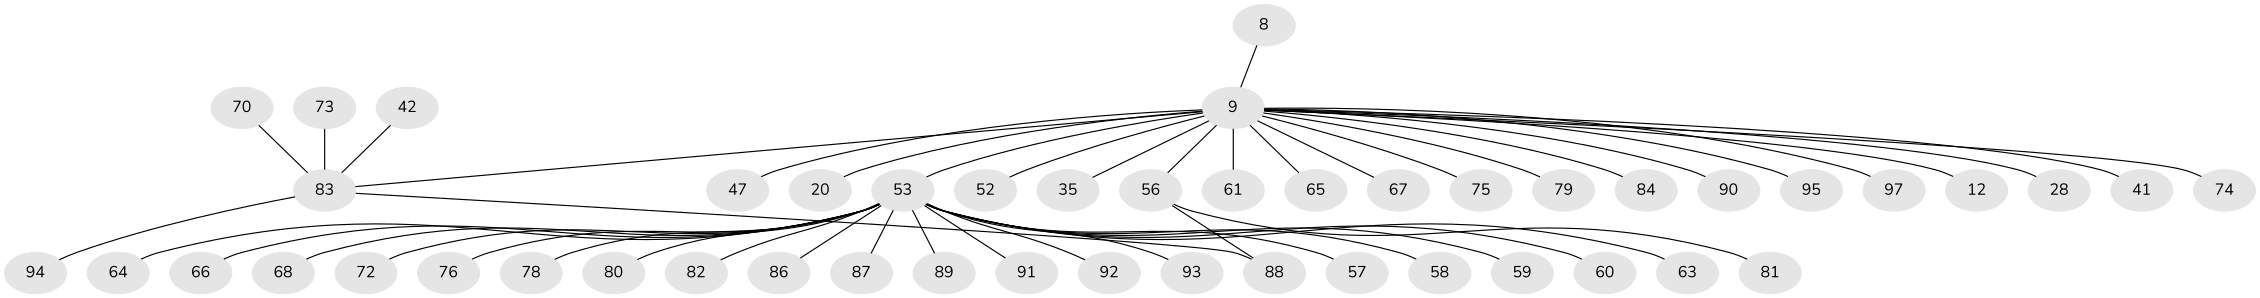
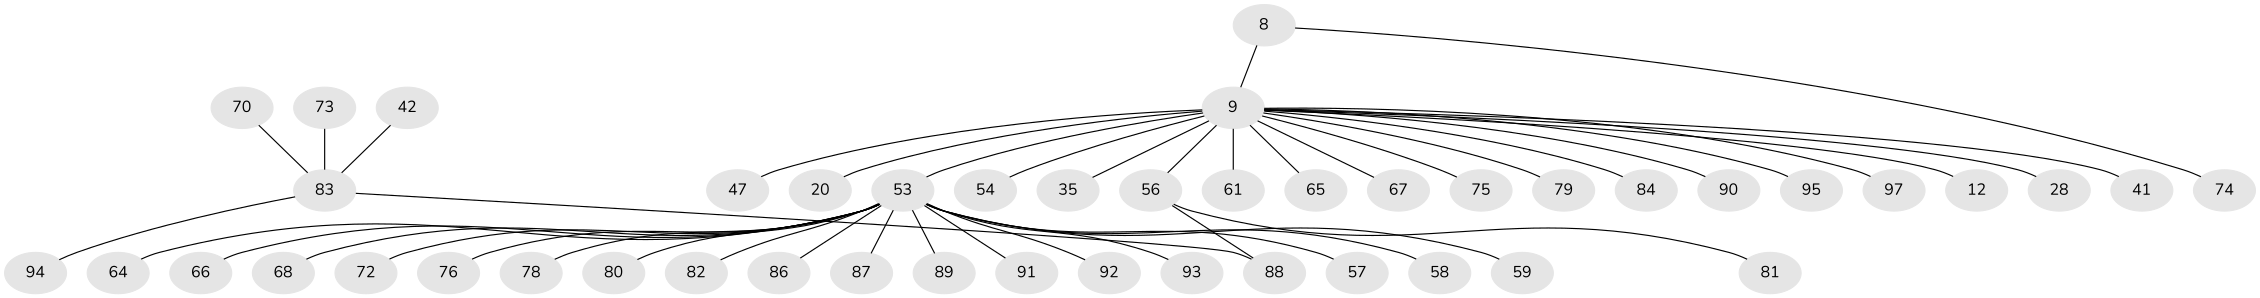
  graph {
    fontname=Nunito
    node [color=gray90 fontname=Nunito style=filled]
    edge [fontname=Nunito]
    9 [super="+3+1"]
    12
    28
    41 [super="+40"]
    47 [super="+26"]
    n6 [label=20]
    53 [super="+27+51+14+23+35+36+37+43+52"]
-   54 [label=52]
+   54
    n9 [label=35]
    56 [super="+10"]
    61
    65
    67 [super="+46"]
    74
    75
    79 [super="+62"]
    83 [super="+20+2+22"]
    84 [super="+48"]
    90
    95
    n21 [label=97]
    8
    57
    58 [super="+45"]
    59 [super="+34+38"]
-   60
-   63
    64 [super="+18+29"]
    66
    68
    72
    76
    78
    80
    82
    n36 [label=86]
    87
    89
    91
    92
    93
    81
    88 [super="+69+86+77"]
    94 [super="+44"]
    42 [super="+31"]
    70
    73
    9 -- 12
    9 -- 28
    9 -- 41
    9 -- 47
    9 -- n6
    9 -- 53 [weight=4]
    9 -- 54
    9 -- n9
    9 -- 56 [weight=4]
    9 -- 61
    9 -- 65
    9 -- 67
-   9 -- 74
+   8 -- 74
    9 -- 75
    9 -- 79
-   9 -- 83
    9 -- 84
    9 -- 90
    9 -- 95
    9 -- n21
    53 -- 57
    53 -- 58
    53 -- 59
-   53 -- 60
-   53 -- 63
    53 -- 64
    53 -- 66
    53 -- 68
    53 -- 72
    53 -- 76
    53 -- 78
    53 -- 80
    53 -- 82
    53 -- n36
    53 -- 87
    53 -- 89
    53 -- 91
    53 -- 92
    53 -- 93
    56 -- 81
    56 -- 88
    83 -- 88
    83 -- 94 [weight=2]
    8 -- 9
    42 -- 83
    70 -- 83
    73 -- 83
  }
